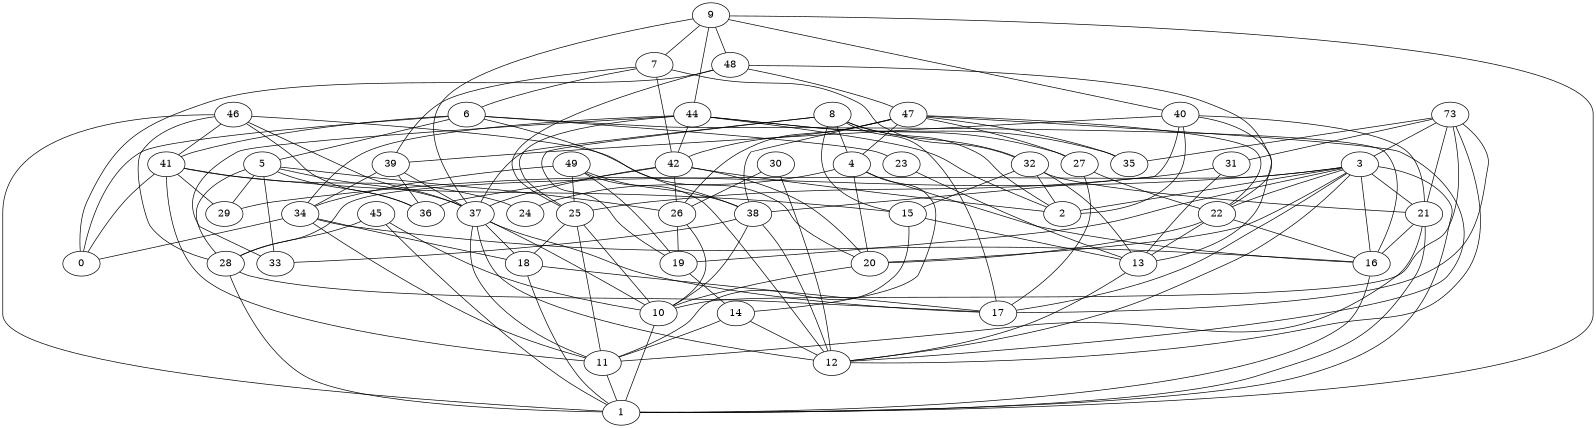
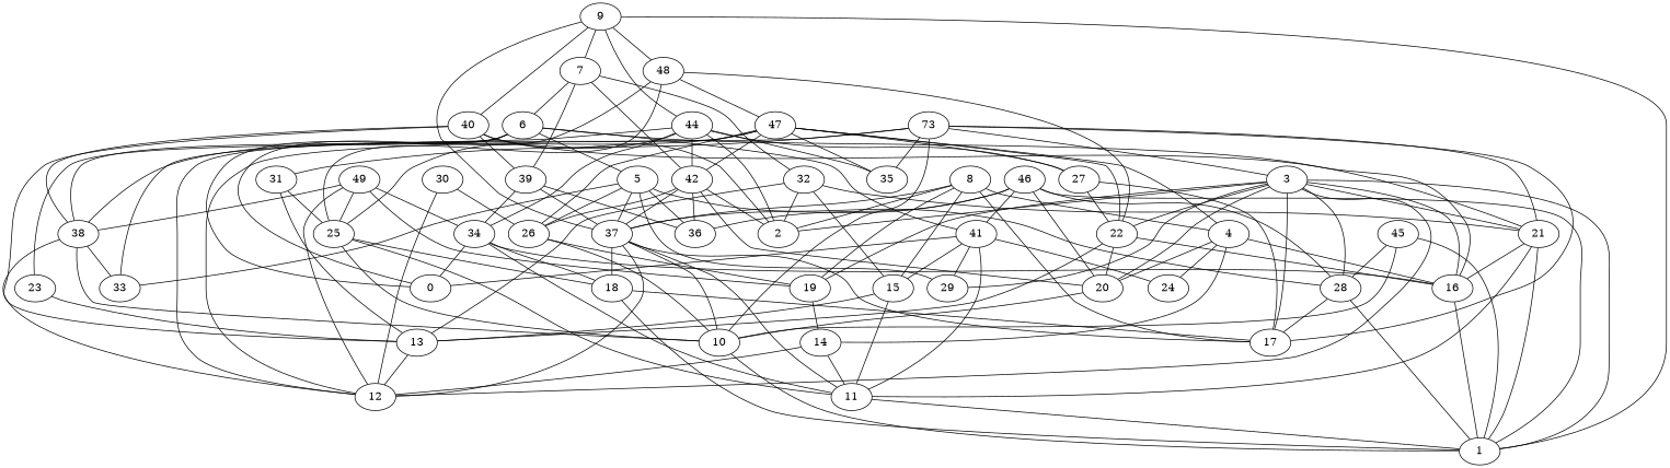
  digraph {
    edge [color=black dir=none]
    8
    15
    17
    19
    2
    37
    32
    4
    13
    11
    14
    23
    12
    38
    33
    10
    25
    18
    1
    7
    6
    42
    39
    21
    16
    41
    0
    5
    20
    24
    22
    9
    44
    48
    40
    35
    27
    34
    47
    36
    28
    26
    31
    49
    46
    29
    30
    45
    3
    n50 [label=73]
    subgraph sub_1 {
      8
      15
      17
      19
      2
      37
      32
      4
      13
      11
      14
      23
      12
      38
      33
      10
      25
      18
      1
      7
      6
      42
      39
      21
      16
      41
      0
      5
      20
      24
      22
      9
      44
      48
      40
      35
      27
      34
      47
      36
      28
      26
      31
      49
      46
      29
      30
      45
      3
      n50
    }
    8 -> 15
    8 -> 17
    8 -> 19
    8 -> 2
    8 -> 37
-   8 -> 32
    8 -> 4
    15 -> 13
    15 -> 11
    19 -> 14
    37 -> 17
    37 -> 11
    37 -> 12
    37 -> 10
    37 -> 18
    32 -> 15
    32 -> 2
    32 -> 13
    32 -> 21
    4 -> 14
    4 -> 16
    4 -> 20
    4 -> 24
    13 -> 12
    11 -> 1
    14 -> 11
    14 -> 12
    23 -> 13
    38 -> 12
    38 -> 33
    38 -> 10
    10 -> 1
    25 -> 11
    25 -> 10
    25 -> 18
    18 -> 17
    18 -> 1
    7 -> 32
    7 -> 6
    7 -> 42
    7 -> 39
    6 -> 23
    6 -> 38
    6 -> 16
    6 -> 41
    6 -> 0
    6 -> 5
    42 -> 2
    42 -> 37
    42 -> 20
    42 -> 36
    42 -> 26
    39 -> 37
    39 -> 34
    39 -> 36
    21 -> 11
    21 -> 1
    21 -> 16
    16 -> 1
    41 -> 15
    41 -> 11
    41 -> 0
    41 -> 24
    41 -> 29
    5 -> 37
    5 -> 33
    5 -> 36
    5 -> 28
    5 -> 26
    5 -> 29
    20 -> 10
    22 -> 13
    22 -> 16
    22 -> 20
    9 -> 37
    9 -> 1
    9 -> 7
    9 -> 44
    9 -> 48
    9 -> 40
    44 -> 2
    44 -> 33
    44 -> 25
    44 -> 42
    44 -> 35
    44 -> 27
    44 -> 34
    48 -> 25
    48 -> 0
    48 -> 22
    48 -> 47
    40 -> 2
    40 -> 13
    40 -> 38
    40 -> 39
    40 -> 21
    27 -> 17
    27 -> 22
    34 -> 11
    34 -> 18
    34 -> 16
    34 -> 0
    47 -> 4
    47 -> 12
    47 -> 38
    47 -> 42
    47 -> 22
    47 -> 35
    47 -> 27
    47 -> 26
    28 -> 17
    28 -> 1
    26 -> 19
    26 -> 10
    31 -> 13
    31 -> 25
    49 -> 19
    49 -> 12
    49 -> 38
    49 -> 25
    49 -> 34
    46 -> 37
    46 -> 1
    46 -> 41
    46 -> 20
    46 -> 36
    46 -> 28
    30 -> 12
    30 -> 26
    45 -> 10
    45 -> 1
    45 -> 28
    3 -> 17
    3 -> 19
    3 -> 2
    3 -> 12
    3 -> 1
    3 -> 21
    3 -> 16
    3 -> 20
    3 -> 22
    3 -> 28
    3 -> 29
    n50 -> 17
    n50 -> 12
    n50 -> 10
    n50 -> 21
    n50 -> 35
    n50 -> 31
    n50 -> 3
  }
